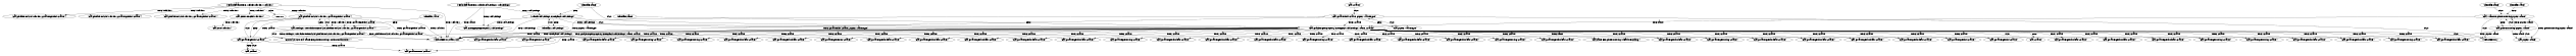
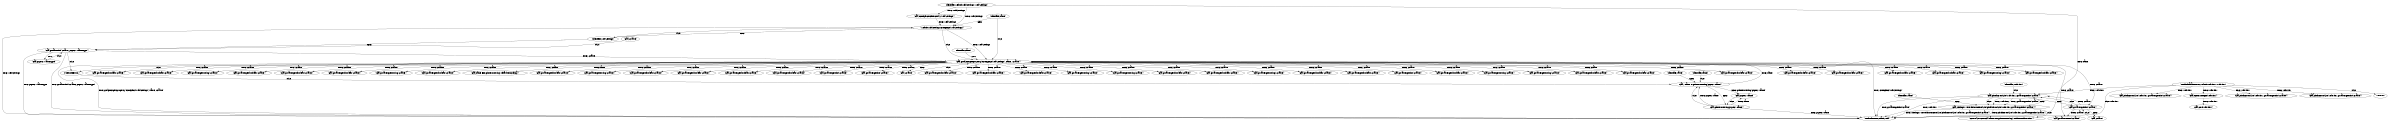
  digraph {
    n1 [label="(Call,pixelsFromSize(webView, g_value_get_int(&value)))"]
    n2 [label="(Call,g_value_get_int(&value))"]
    n3 [label="(Call,settings->setMinimumFontSize(pixelsFromSize(webView, g_value_get_int(&value))))"]
    n4 [label="(MethodReturn,static void)"]
    n5 [label="(Call,g_value_unset(&value))"]
    n6 [label="(Call,&value)"]
    n7 [label="(ControlStructure,if (name == g_intern_string(\"minimum-font-size\")))"]
    n8 [label="(MethodParameterIn,WebKitWebView* webView)"]
    n9 [label="(Call,pixelsFromSize(webView, g_value_get_int(&value)))"]
    n10 [label="(Call,GTK_WIDGET(webView))"]
    n11 [label="(Call,pixelsFromSize(webView, g_value_get_int(&value)))"]
    n12 [label="(Call,pixelsFromSize(webView, g_value_get_int(&value)))"]
    1000100
    n14 [label="(Call,core(webView))"]
    n15 [label="(Call,g_object_get_property(G_OBJECT(webSettings), name, &value))"]
    n16 [label="(Call,g_value_get_boolean(&value))"]
    n17 [label="(Call,g_value_get_string(&value))"]
    n18 [label="(Call,g_value_get_string(&value))"]
    n19 [label="(Call,g_value_get_boolean(&value))"]
    n20 [label="(Call,g_value_get_boolean(&value))"]
-   n21 [label="(Call,g_value_get_enum(&value))"]
    n22 [label="(Call,g_value_get_boolean(&value))"]
    n23 [label="(Call,g_value_get_boolean(&value))"]
    n24 [label="(Call,g_value_get_boolean(&value))"]
    n25 [label="(Call,g_value_get_boolean(&value))"]
    n26 [label="(Call,g_value_get_boolean(&value))"]
    n27 [label="(Call,g_value_get_string(&value))"]
    n28 [label="(Call,g_value_get_boolean(&value))"]
    n29 [label="(Call,g_value_get_boolean(&value))"]
    n30 [label="(Call,g_value_get_boolean(&value))"]
    n31 [label="(Call,g_value_get_string(&value))"]
    n32 [label="(Call,g_value_get_boolean(&value))"]
    n33 [label="(Call,g_value_get_boolean(&value))"]
    n34 [label="(Call,g_value_get_boolean(&value))"]
    n35 [label="(Call,g_value_get_string(&value))"]
    n36 [label="(Call,g_value_get_boolean(&value))"]
    n37 [label="(Call,name == g_intern_string(\"default-encoding\"))"]
    n38 [label="(Call,g_value_get_boolean(&value))"]
    n39 [label="(Call,g_value_get_string(&value))"]
    n40 [label="(Call,g_value_get_boolean(&value))"]
    n41 [label="(Call,g_value_get_boolean(&value))"]
    n42 [label="(Call,g_value_get_boolean(&value))"]
    n43 [label="(Call,g_value_get_boolean(&value))"]
    n44 [label="(Call,g_value_get_int(&value))"]
    n45 [label="(Call,g_value_get_int(&value))"]
    n46 [label="(MethodReturn,)"]
    n47 [label="(Call,&value)"]
    n48 [label="(Call,g_value_get_boolean(&value))"]
    n49 [label="(Call,g_value_get_boolean(&value))"]
    n50 [label="(Call,g_value_get_boolean(&value))"]
    n51 [label="(Call,g_value_get_string(&value))"]
    n52 [label="(Call,g_value_get_string(&value))"]
    n53 [label="(Call,g_value_get_boolean(&value))"]
    n54 [label="(Call,g_value_get_boolean(&value))"]
    n55 [label="(Call,g_value_get_string(&value))"]
    n56 [label="(Call,g_value_get_boolean(&value))"]
    n57 [label="(Call,g_value_get_boolean(&value))"]
    n58 [label="(Call,g_value_get_int(&value))"]
    n59 [label="(WebKitWebSettings,G_OBJECT(webSettings))"]
    n60 [label="(Identifier,webSettings)"]
    n61 [label="(Call,G_OBJECT_GET_CLASS(webSettings))"]
    n62 [label="(Call,g_value_init(&value, pspec->value_type))"]
-   n63 [label="(MethodParameterIn,WebKitWebSettings* webSettings)"]
+   n63 [label="(Identifier,WebKitWebSettings* webSettings)"]
    n64 [label="(Call,* name = g_intern_string(pspec->name))"]
    n65 [label="(Call,g_intern_string(pspec->name))"]
    n66 [label="(Call,pspec->name)"]
    n67 [label="(Call,pspec->value_type)"]
    n68 [label="(Identifier,name)"]
+   n69 [label="(Identifier,webView)"]
    n70 [label="(Identifier,name)"]
    n71 [label="(Identifier,value)"]
    n72 [label="(Identifier,name)"]
    n73 [label="(Call,&value)"]
    n74 [label="(Identifier,value)"]
    n1 -> n2 [label="CFG: "]
    n1 -> n3 [label="AST: "]
    n1 -> n3 [label="DDG: webView"]
    n1 -> n3 [label="DDG: g_value_get_int(&value)"]
    n1 -> n4 [label="DDG: g_value_get_int(&value)"]
    n1 -> n4 [label="DDG: webView"]
    n2 -> n1 [label="AST: "]
    n2 -> n1 [label="DDG: &value"]
    n2 -> n5 [label="DDG: &value"]
    n2 -> n6 [label="CFG: "]
    n3 -> n1 [label="CFG: "]
    n3 -> n4 [label="DDG: pixelsFromSize(webView, g_value_get_int(&value))"]
    n3 -> n4 [label="DDG: settings->setMinimumFontSize(pixelsFromSize(webView, g_value_get_int(&value)))"]
    n3 -> n7 [label="AST: "]
    n6 -> n2 [label="AST: "]
    n8 -> n1 [label="DDG: webView"]
-   n8 -> n4 [label="DDG: webView"]
+   n8 -> n4 [label="AST: webView"]
    n8 -> n9 [label="DDG: webView"]
    n8 -> n10 [label="DDG: webView"]
    n8 -> n11 [label="DDG: webView"]
    n8 -> n12 [label="DDG: webView"]
    n8 -> 1000100 [label="AST: "]
    n10 -> n14 [label="DDG: webView"]
    n15 -> n2 [label="DDG: &value"]
    n15 -> n4 [label="DDG: G_OBJECT(webSettings)"]
    n15 -> n4 [label="DDG: g_object_get_property(G_OBJECT(webSettings), name, &value)"]
    n15 -> n5 [label="DDG: &value"]
    n15 -> n16 [label="DDG: &value"]
    n15 -> n17 [label="DDG: &value"]
    n15 -> n18 [label="DDG: &value"]
    n15 -> n19 [label="DDG: &value"]
    n15 -> n20 [label="DDG: &value"]
-   n15 -> n21 [label="DDG: &value"]
    n15 -> n22 [label="DDG: &value"]
    n15 -> n23 [label="DDG: &value"]
    n15 -> n24 [label="DDG: &value"]
    n15 -> n25 [label="DDG: &value"]
    n15 -> n26 [label="DDG: &value"]
    n15 -> n27 [label="DDG: &value"]
    n15 -> n28 [label="DDG: &value"]
    n15 -> n29 [label="DDG: &value"]
    n15 -> n30 [label="DDG: &value"]
    n15 -> n31 [label="DDG: &value"]
    n15 -> n32 [label="DDG: &value"]
    n15 -> n33 [label="DDG: &value"]
    n15 -> n34 [label="DDG: &value"]
    n15 -> n35 [label="DDG: &value"]
    n15 -> n36 [label="DDG: &value"]
    n15 -> n37 [label="DDG: name"]
    n15 -> n38 [label="DDG: &value"]
    n15 -> n39 [label="DDG: &value"]
    n15 -> n40 [label="DDG: &value"]
    n15 -> n41 [label="DDG: &value"]
    n15 -> n42 [label="DDG: &value"]
    n15 -> n43 [label="DDG: &value"]
    n15 -> n44 [label="DDG: &value"]
    n15 -> n45 [label="DDG: &value"]
    n15 -> n46 [label="AST: "]
    n15 -> n47 [label="CFG: "]
    n15 -> n48 [label="DDG: &value"]
    n15 -> n49 [label="DDG: &value"]
    n15 -> n50 [label="DDG: &value"]
    n15 -> n51 [label="DDG: &value"]
    n15 -> n52 [label="DDG: &value"]
    n15 -> n53 [label="DDG: &value"]
    n15 -> n54 [label="DDG: &value"]
    n15 -> n55 [label="DDG: &value"]
    n15 -> n56 [label="DDG: &value"]
    n15 -> n57 [label="DDG: &value"]
    n15 -> n58 [label="DDG: &value"]
    n47 -> n15 [label="AST: "]
    n59 -> n4 [label="DDG: webSettings"]
    n59 -> n15 [label="AST: "]
    n59 -> n15 [label="DDG: webSettings"]
    n59 -> n60 [label="CFG: "]
-   n59 -> n61 [label="DDG: webSettings"]
+   n61 -> n59 [label="DDG: webSettings"]
    n60 -> n59 [label="AST: "]
+   n60 -> n62 [label="CFG: "]
    n62 -> n4 [label="DDG: pspec->value_type"]
    n62 -> n4 [label="DDG: g_value_init(&value, pspec->value_type)"]
    n62 -> n15 [label="DDG: &value"]
    n62 -> n46 [label="AST: "]
    n62 -> n67 [label="CFG: "]
    n63 -> n4 [label="DDG: name"]
    n63 -> n59 [label="DDG: webSettings"]
    n63 -> n61 [label="DDG: webSettings"]
    n64 -> n15 [label="DDG: name"]
-   n64 -> n46 [label="AST: "]
+   n46 -> n64 [label="AST: "]
    n64 -> n65 [label="CFG: "]
    n64 -> n66 [label="DDG: g_intern_string(pspec->name)"]
    n65 -> n4 [label="DDG: pspec->name"]
    n65 -> n64 [label="AST: "]
    n65 -> n64 [label="DDG: pspec->name"]
    n65 -> n66 [label="DDG: name"]
    n66 -> n65 [label="AST: "]
    n67 -> n62 [label="AST: "]
    n68 -> n15 [label="AST: "]
    n68 -> n59 [label="CFG: "]
+   n69 -> n1 [label="AST: "]
    n70 -> n15 [label="CFG: "]
    n71 -> n64 [label="CFG: "]
    n72 -> n64 [label="AST: "]
    n73 -> n62 [label="AST: "]
    n74 -> n3 [label="CFG: "]
  }
